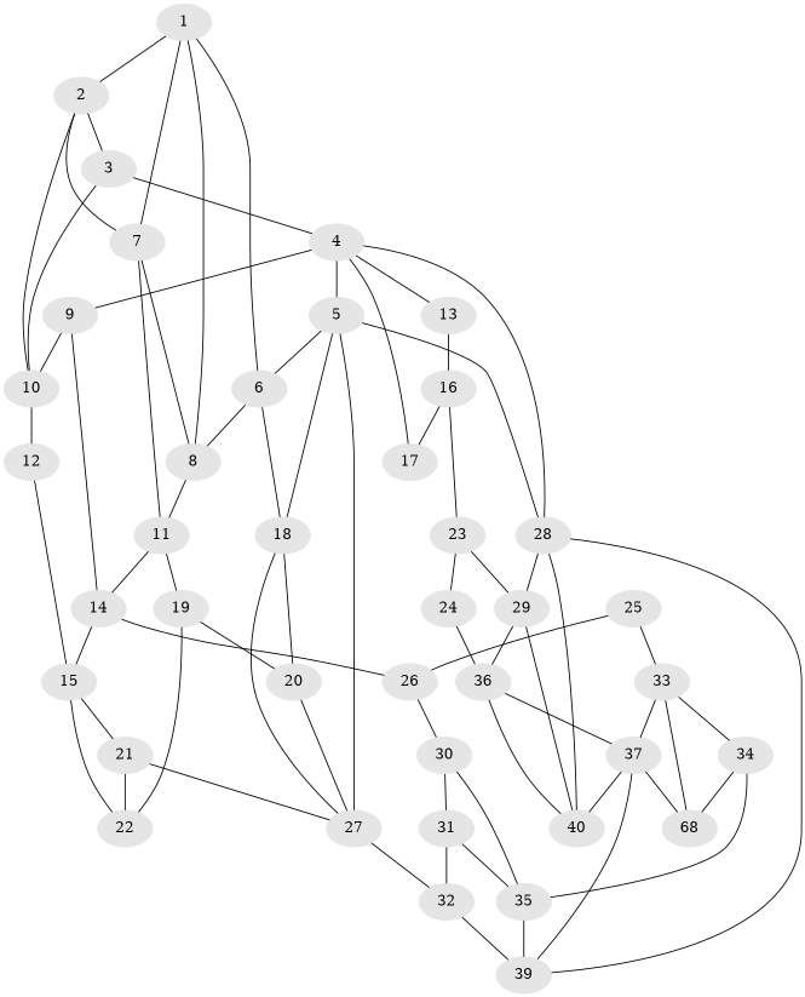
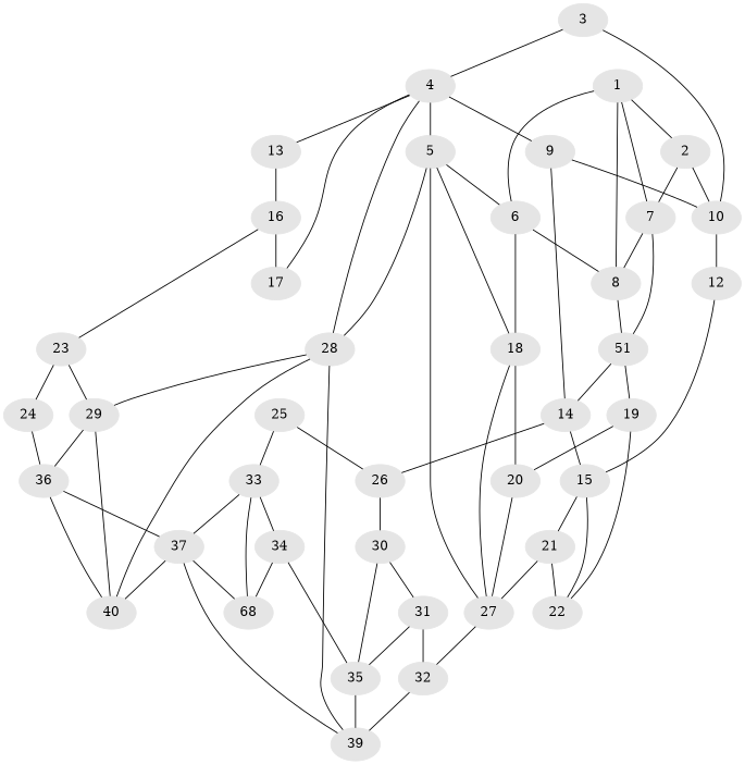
  graph {
    node [color=gray90 style=filled]
    edge [weight=1.0]
    1
    2
    6
    7
    8
    3
    10
    18
-   11
+   11 [label=51]
    4
    12
    5
    9
    13
    17
    28
    27
    14
    16
    29
    39
    40
    20
    32
    19
    15
    26
    22
    21
    23
    30
    24
    36
    25
    33
    37
    34
    n38 [label=68]
    31
    35
    1 -- 2
    1 -- 6
    1 -- 7
    1 -- 8
    2 -- 7
-   2 -- 3
    2 -- 10
    6 -- 8
    6 -- 18 [weight=2.0]
    7 -- 8
    7 -- 11
    8 -- 11
    3 -- 10
    3 -- 4
    10 -- 12 [weight=2.0]
    18 -- 27
    18 -- 20 [weight=2.0]
    11 -- 14
    11 -- 19
    4 -- 5 [weight=2.0]
    4 -- 9 [weight=2.0]
    4 -- 13 [weight=2.0]
    4 -- 17
    4 -- 28
    12 -- 15 [weight=2.0]
    5 -- 6
    5 -- 18
    5 -- 28
    5 -- 27 [weight=2.0]
    9 -- 10 [weight=2.0]
    9 -- 14
    13 -- 16 [weight=2.0]
    28 -- 29
    28 -- 39
    28 -- 40
    27 -- 32 [weight=2.0]
    14 -- 15
    14 -- 26
    16 -- 17 [weight=2.0]
    16 -- 23 [weight=2.0]
    29 -- 40
    29 -- 36
    20 -- 27
    32 -- 39 [weight=2.0]
    19 -- 20
    19 -- 22
    15 -- 22
    15 -- 21
    26 -- 30
    21 -- 27
    21 -- 22 [weight=2.0]
    23 -- 29
    23 -- 24 [weight=3.0]
    30 -- 31
    30 -- 35
    24 -- 36
    36 -- 40
    36 -- 37
    25 -- 26 [weight=2.0]
    25 -- 33
    33 -- 37
    33 -- 34
    33 -- n38
    37 -- 39
    37 -- 40
    37 -- n38
    34 -- n38 [weight=2.0]
    34 -- 35 [weight=2.0]
    31 -- 32 [weight=2.0]
    31 -- 35
    35 -- 39 [weight=2.0]
  }
